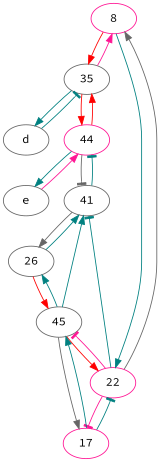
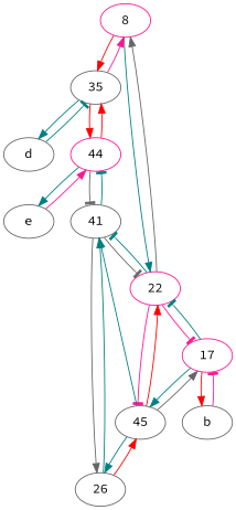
  digraph {
    fontname="Source Code Pro"
    node [color=gray40 fontname="Source Code Pro"]
    edge [arrowhead=normal color=teal fontname="Source Code Pro"]
    8 [color=deeppink]
    35
    22 [color=deeppink]
    44 [color=deeppink]
    d
    41
    45
    17 [color=deeppink]
    e
    26
+   b
    8 -> 35 [color=red]
    8 -> 22
    35 -> 8 [color=deeppink]
    35 -> 44 [color=red]
    35 -> d
    22 -> 8 [color=gray40]
    22 -> 41 [arrowhead=tee]
    22 -> 45 [arrowhead=tee color=deeppink]
    22 -> 17 [arrowhead=tee color=deeppink]
    44 -> 35 [color=red]
    44 -> 41 [arrowhead=tee color=gray40]
    44 -> e
    d -> 35 [arrowhead=tee]
+   41 -> 22 [arrowhead=tee color=gray40]
    41 -> 44 [arrowhead=tee]
    41 -> 26 [color=gray40]
    45 -> 22 [color=red]
    45 -> 41
    45 -> 17 [color=gray40]
    45 -> 26
    17 -> 22 [arrowhead=tee]
    17 -> 45
+   17 -> b [color=red]
    e -> 44 [color=deeppink]
    26 -> 41
    26 -> 45 [color=red]
+   b -> 17 [arrowhead=tee color=deeppink]
  }
